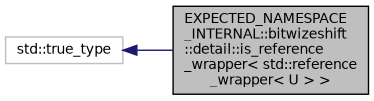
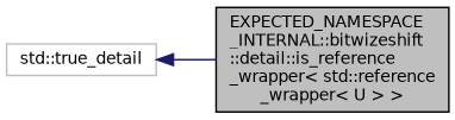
  digraph {
    rankdir=LR
    node [fontname=Helvetica fontsize=10 shape=record style=filled]
    n1 [color=black fillcolor=grey75 fontcolor=black height=0.2 label="EXPECTED_NAMESPACE\l_INTERNAL::bitwizeshift\l::detail::is_reference\l_wrapper\< std::reference\l_wrapper\< U \> \>" width=0.4]
-   n2 [color=grey75 fillcolor=white height=0.2 label="std::true_type" width=0.4]
+   n2 [color=grey75 fillcolor=white height=0.2 label="std::true_detail" width=0.4]
    n2 -> n1 [color=midnightblue dir=back fontname=Helvetica fontsize=10 labelfontname=Helvetica labelfontsize=10 style=solid]
  }
